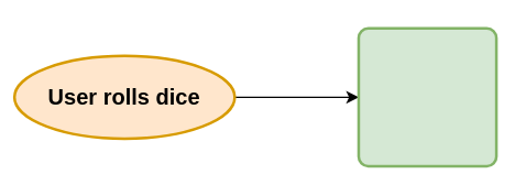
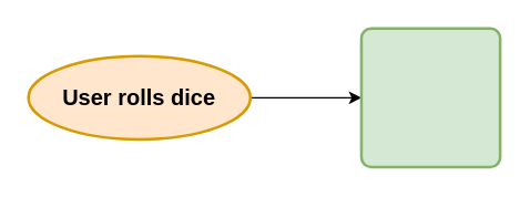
  <mxCell id="0" />
  <mxCell id="1" parent="0" />
  <mxCell id="2" value="" style="edgeStyle=orthogonalEdgeStyle;orthogonalLoop=1;jettySize=auto;html=1;" edge="1" parent="1" source="3"><mxGeometry relative="1" as="geometry"><mxPoint x="260" y="70" as="targetPoint" /></mxGeometry></mxCell>
- <mxCell id="3" value="User rolls dice" style="strokeWidth=2;html=1;shape=mxgraph.flowchart.start_1;whiteSpace=wrap;rounded=0;fillColor=#ffe6cc;strokeColor=#d79b00;fontSize=16;fontStyle=1" vertex="1" parent="1"><mxGeometry x="10" y="40" width="160" height="60" as="geometry" /></mxCell>
+ <mxCell id="3" value="User rolls dice" style="strokeWidth=2;html=1;shape=mxgraph.flowchart.start_1;whiteSpace=wrap;rounded=0;fillColor=#ffe6cc;strokeColor=#d79b00;fontSize=16;fontStyle=1" vertex="1" parent="1"><mxGeometry x="20" y="40" width="160" height="60" as="geometry" /></mxCell>
  <mxCell id="4" value="" style="rounded=1;whiteSpace=wrap;html=1;absoluteArcSize=1;arcSize=14;strokeWidth=2;fillColor=#d5e8d4;strokeColor=#82b366;" vertex="1" parent="1"><mxGeometry x="260" y="20" width="100" height="100" as="geometry" /></mxCell>
